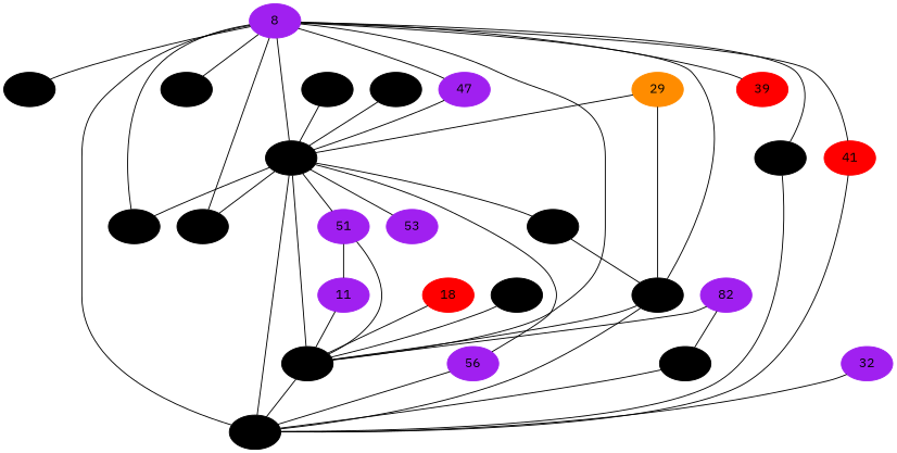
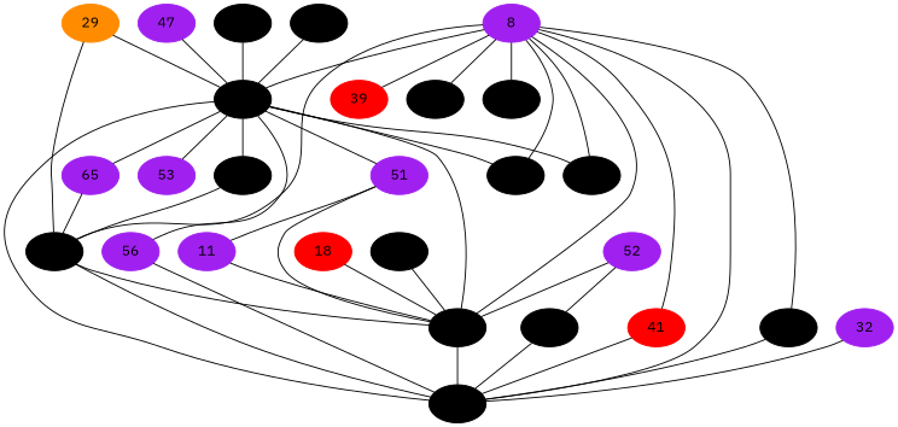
  graph {
    fontname="IBM Plex Sans"
    node [color=black fontname="IBM Plex Sans" style=filled]
    edge [fontname="IBM Plex Sans"]
    8 [color=purple super="+5"]
    25
    39 [color=red]
    41 [color=red]
    45 [super="+28"]
    47 [color=purple super="+17"]
    50 [super="+44+34+33+40"]
    58
    60 [super="+54+23"]
    64 [super="+30"]
    67 [super="+43+38+48"]
    68 [super="+37+61"]
    69 [super="+14+59+66+57"]
    11 [color=purple]
    51 [color=purple]
    53 [color=purple]
    55
    56 [color=purple]
-   52 [color=purple super="+46" label=82]
+   65 [color=purple]
+   52 [color=purple super="+46"]
    62
    15
    18 [color=red]
    29 [color=darkorange super="+26"]
    32 [color=purple]
    49
    63
    8 -- 25
    8 -- 39 [weight=2]
    8 -- 41
    8 -- 45 [weight=4]
-   8 -- 47
    8 -- 50 [weight=11]
    8 -- 58 [weight=2]
    8 -- 60 [weight=3]
    8 -- 64 [weight=2]
    8 -- 67 [weight=3]
    8 -- 68 [weight=5]
    8 -- 69 [weight=8]
    25 -- 69
    41 -- 69
    47 -- 50 [weight=2]
    50 -- 60
    50 -- 64
    50 -- 68 [weight=15]
    50 -- 69 [weight=12]
    50 -- 51
    50 -- 53 [weight=2]
    50 -- 55
    50 -- 56
+   50 -- 65
    67 -- 68
    67 -- 69 [weight=2]
    68 -- 69 [weight=8]
    11 -- 68
    51 -- 68
    51 -- 11
    55 -- 67
    56 -- 69
+   65 -- 67
    52 -- 68 [weight=3]
    52 -- 62
    62 -- 69
    15 -- 50 [weight=2]
    18 -- 68
    29 -- 50 [weight=2]
    29 -- 67
    32 -- 69 [weight=2]
    49 -- 50 [weight=2]
    63 -- 68 [weight=2]
  }
